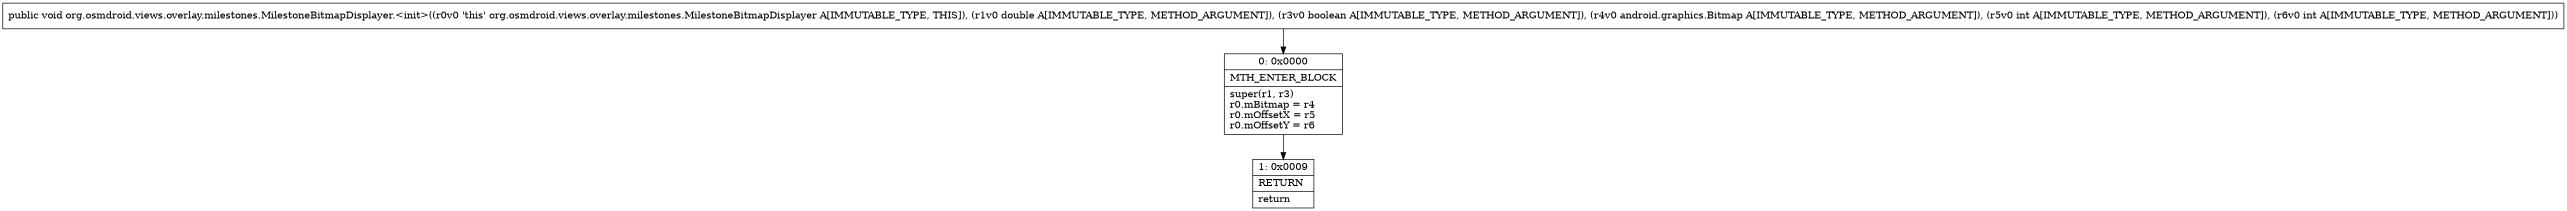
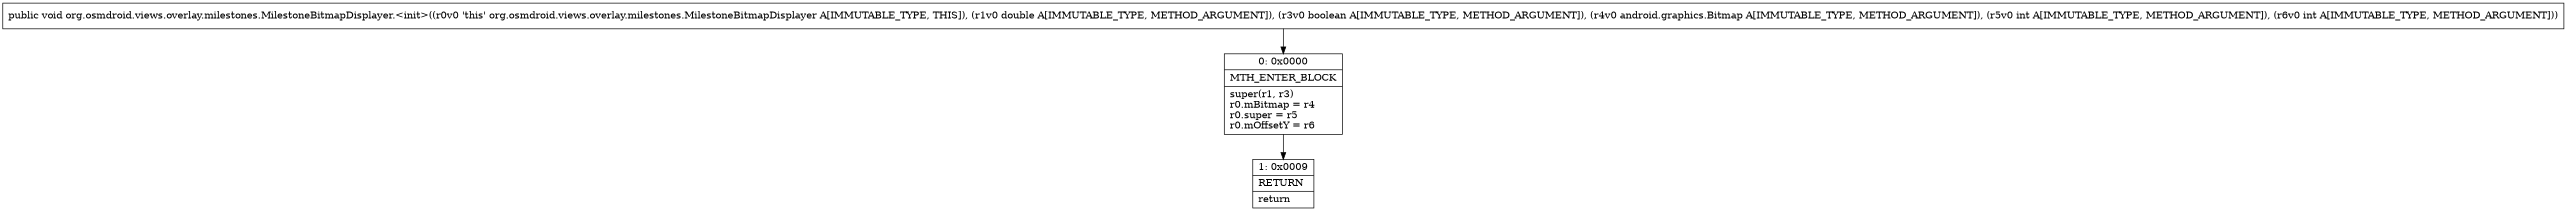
  digraph {
    node [shape=record]
-   n1 [label="{0\:\ 0x0000|MTH_ENTER_BLOCK\l|super(r1, r3)\lr0.mBitmap = r4\lr0.mOffsetX = r5\lr0.mOffsetY = r6\l}"]
+   n1 [label="{0\:\ 0x0000|MTH_ENTER_BLOCK\l|super(r1, r3)\lr0.mBitmap = r4\lr0.super = r5\lr0.mOffsetY = r6\l}"]
    n2 [label="{1\:\ 0x0009|RETURN\l|return\l}"]
    n3 [label="{public void org.osmdroid.views.overlay.milestones.MilestoneBitmapDisplayer.\<init\>((r0v0 'this' org.osmdroid.views.overlay.milestones.MilestoneBitmapDisplayer A[IMMUTABLE_TYPE, THIS]), (r1v0 double A[IMMUTABLE_TYPE, METHOD_ARGUMENT]), (r3v0 boolean A[IMMUTABLE_TYPE, METHOD_ARGUMENT]), (r4v0 android.graphics.Bitmap A[IMMUTABLE_TYPE, METHOD_ARGUMENT]), (r5v0 int A[IMMUTABLE_TYPE, METHOD_ARGUMENT]), (r6v0 int A[IMMUTABLE_TYPE, METHOD_ARGUMENT])) }"]
    n1 -> n2
    n3 -> n1
  }
